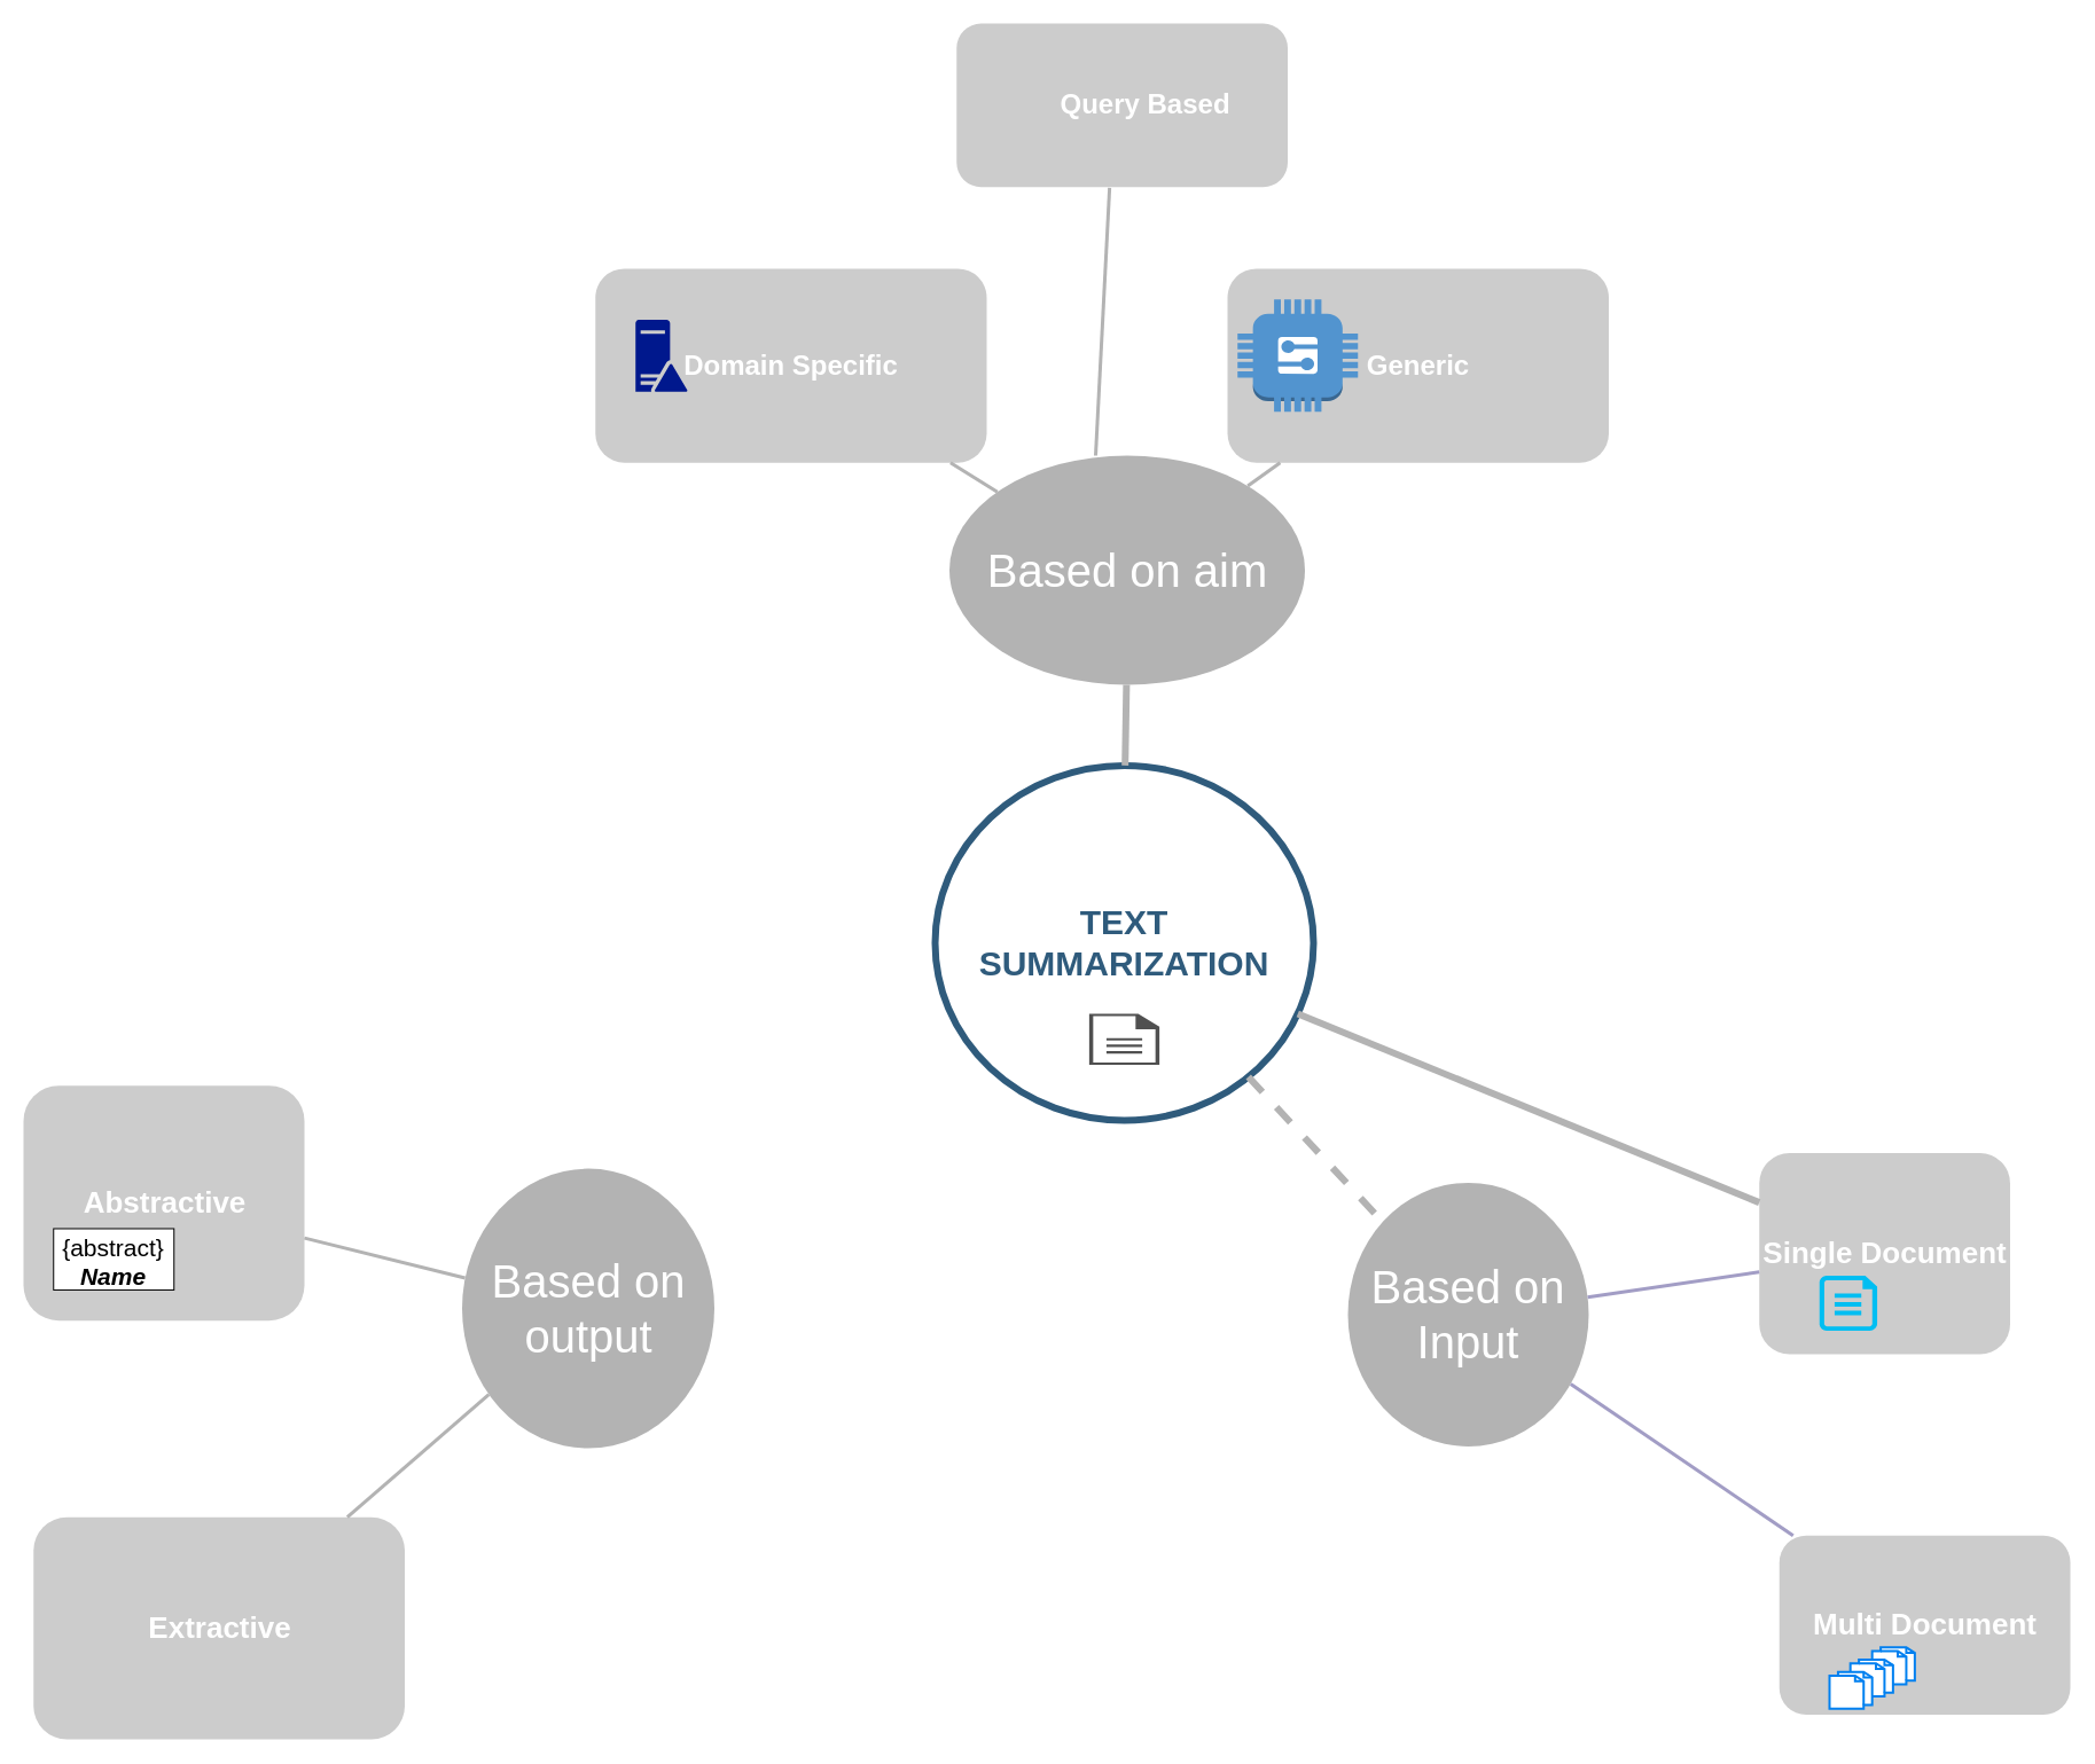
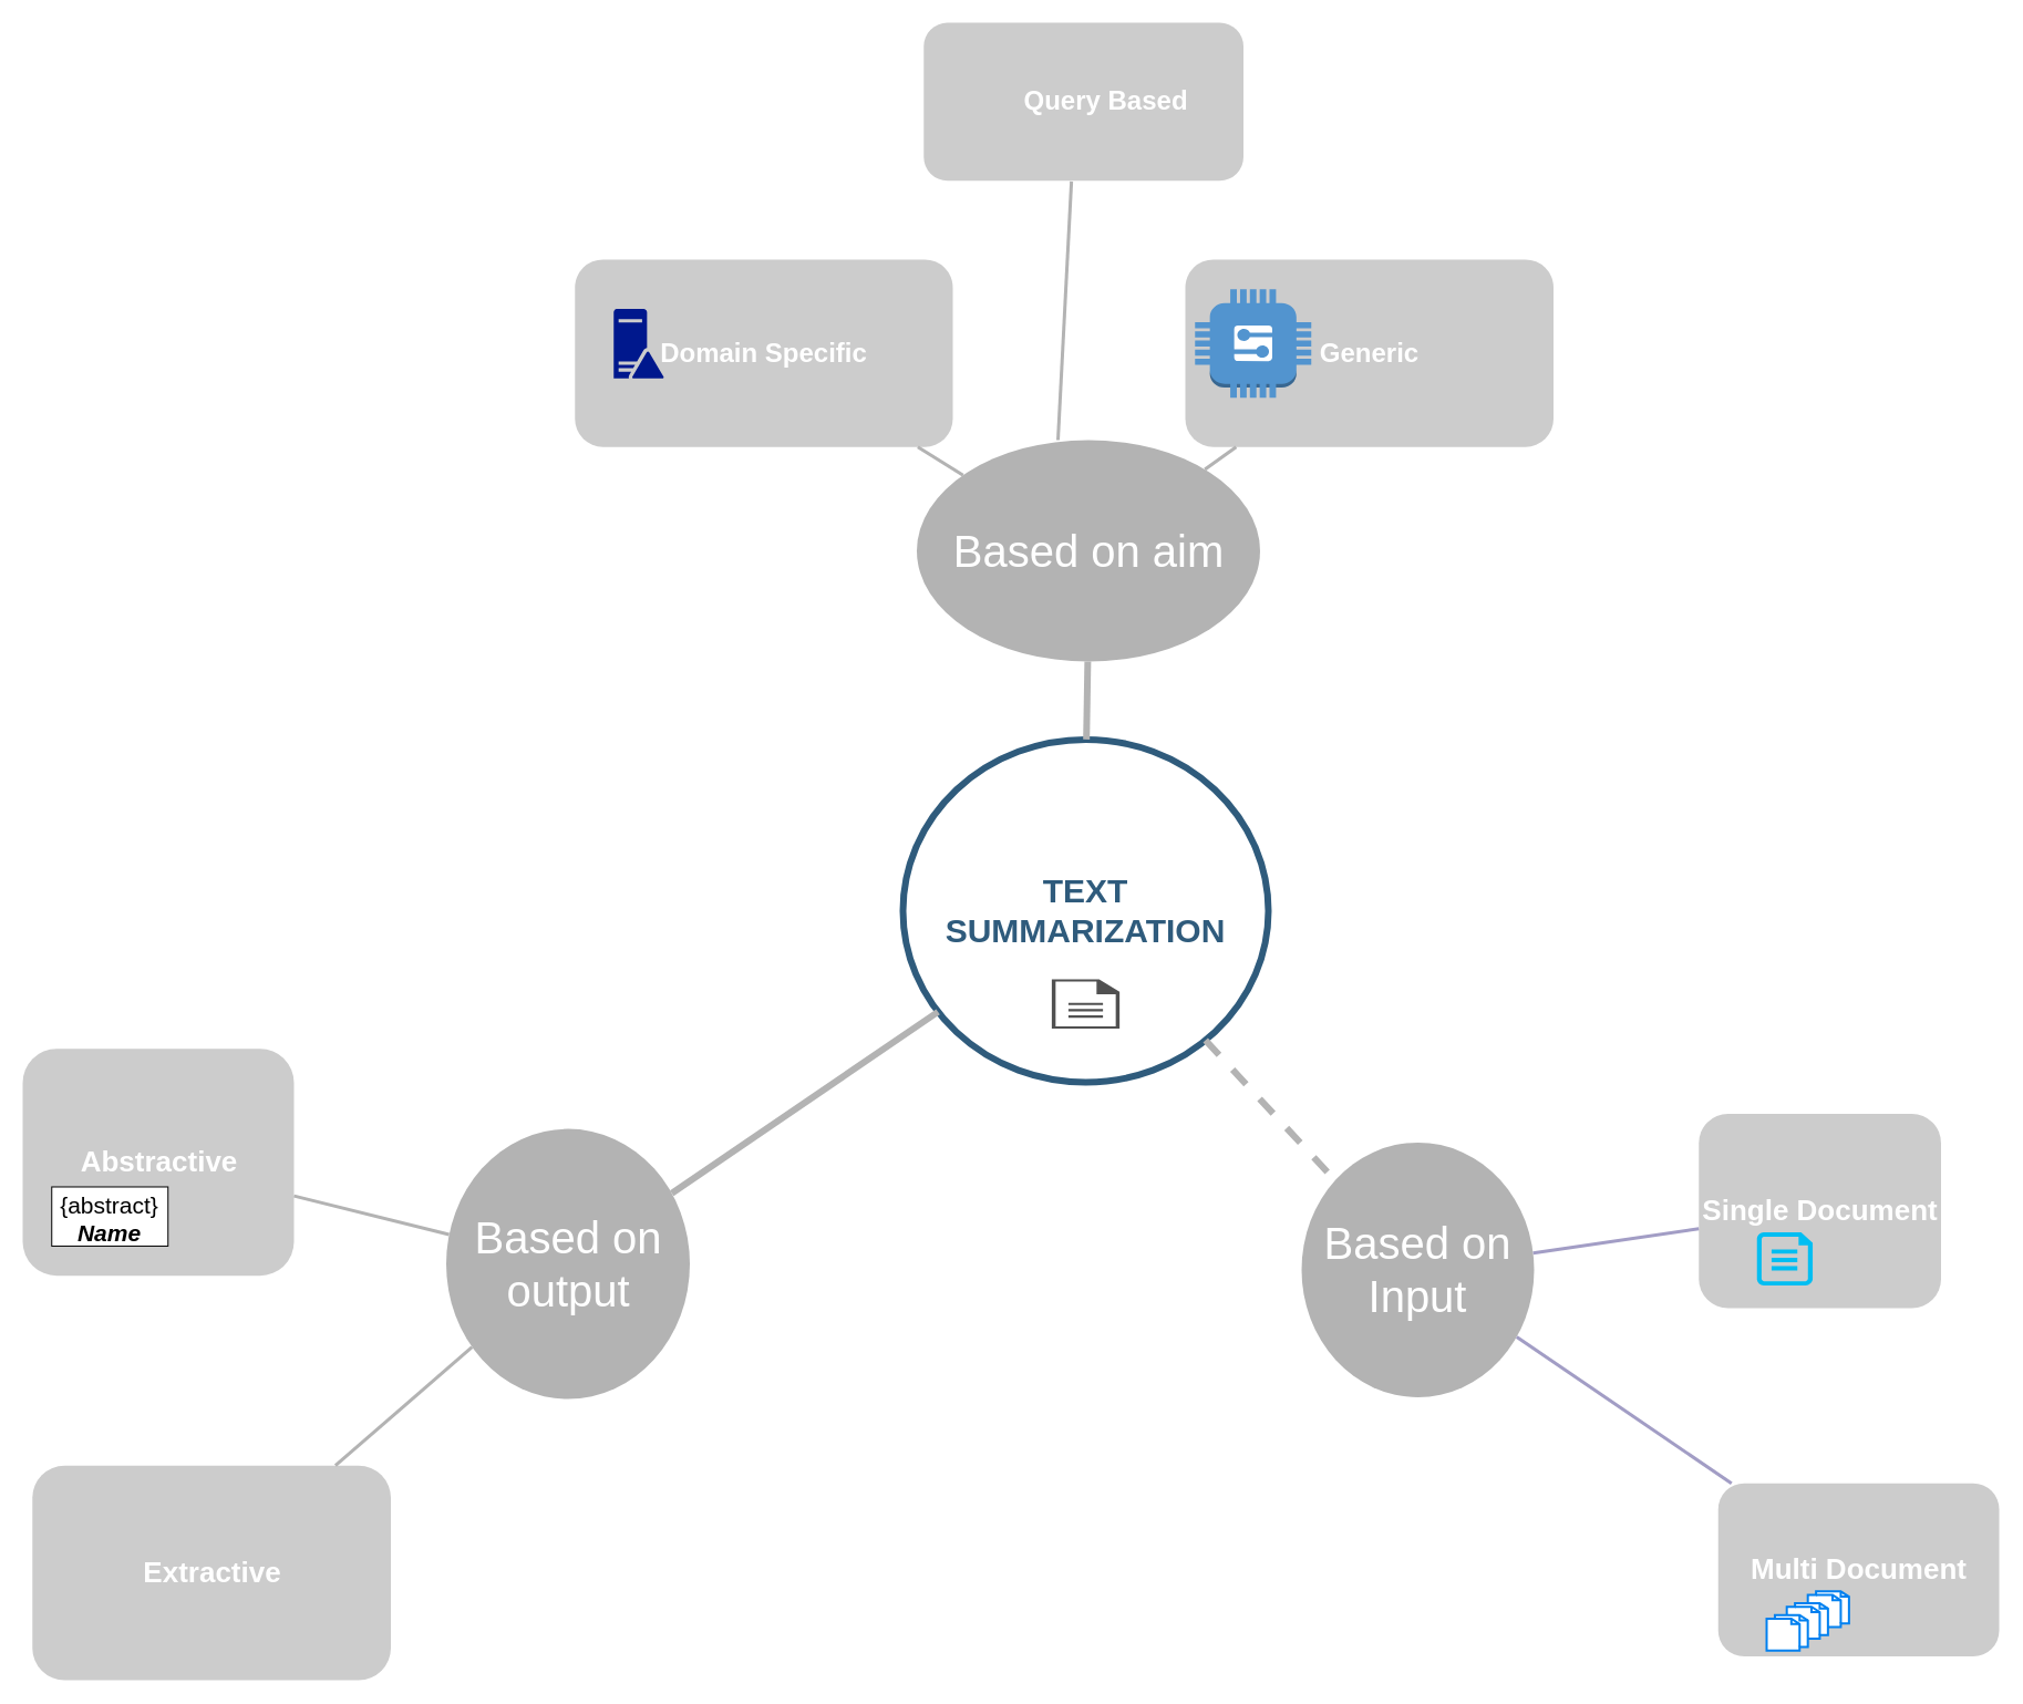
  <mxCell id="0" />
  <mxCell id="1" parent="0" />
  <mxCell id="2" value="" style="group;fontSize=26;fontStyle=1" vertex="1" connectable="0" parent="1"><mxGeometry x="55" y="127" width="1750" height="1390" as="geometry" /></mxCell>
  <mxCell id="3" value="TEXT SUMMARIZATION" style="ellipse;whiteSpace=wrap;html=1;shadow=0;fontFamily=Helvetica;fontSize=30;fontColor=#2F5B7C;align=center;strokeColor=#2F5B7C;strokeWidth=6;fillColor=#FFFFFF;fontStyle=1;gradientColor=none;" parent="2" vertex="1"><mxGeometry x="760" y="540.41" width="330" height="309.59" as="geometry" /></mxCell>
  <mxCell id="4" value="" style="group" vertex="1" connectable="0" parent="2"><mxGeometry x="682.5" width="665.0" height="470" as="geometry" /></mxCell>
  <mxCell id="5" value="&lt;font style=&quot;font-size: 40px&quot;&gt;Based on aim&lt;/font&gt;" style="ellipse;whiteSpace=wrap;html=1;shadow=0;fontFamily=Helvetica;fontSize=20;fontColor=#FFFFFF;align=center;strokeWidth=3;fillColor=#B3B3B3;strokeColor=none;gradientColor=none;" parent="4" vertex="1"><mxGeometry x="90" y="270" width="310" height="200" as="geometry" /></mxCell>
  <mxCell id="6" value="Domain Specific" style="rounded=1;fillColor=#CCCCCC;strokeColor=none;strokeWidth=3;shadow=0;html=1;fontColor=#FFFFFF;fontSize=24;fontStyle=1" parent="4" vertex="1"><mxGeometry x="-218.75" y="106.923" width="341.25" height="169.295" as="geometry" /></mxCell>
  <mxCell id="7" value="&amp;nbsp; &amp;nbsp; &amp;nbsp; Query Based" style="rounded=1;fillColor=#CCCCCC;strokeColor=none;strokeWidth=3;shadow=0;html=1;fontColor=#FFFFFF;fontSize=24;fontStyle=1" parent="4" vertex="1"><mxGeometry x="96.25" y="-106.923" width="288.75" height="142.564" as="geometry" /></mxCell>
  <mxCell id="8" value="Generic" style="rounded=1;fillColor=#CCCCCC;strokeColor=none;strokeWidth=3;shadow=0;html=1;fontColor=#FFFFFF;fontSize=24;fontStyle=1" parent="4" vertex="1"><mxGeometry x="332.5" y="106.923" width="332.5" height="169.295" as="geometry" /></mxCell>
  <mxCell id="9" value="" style="edgeStyle=none;endArrow=none;strokeWidth=3;strokeColor=#B3B3B3;html=1;" parent="4" source="5" target="6" edge="1"><mxGeometry x="-787.5" y="-53.462" width="87.5" height="89.103" as="geometry"><mxPoint x="-787.5" y="35.641" as="sourcePoint" /><mxPoint x="-700" y="-53.462" as="targetPoint" /></mxGeometry></mxCell>
  <mxCell id="10" value="" style="edgeStyle=none;endArrow=none;strokeWidth=3;strokeColor=#B3B3B3;html=1;entryX=0.462;entryY=1.005;entryDx=0;entryDy=0;entryPerimeter=0;" parent="4" target="7" edge="1"><mxGeometry x="-787.5" y="-53.462" width="87.5" height="89.103" as="geometry"><mxPoint x="217.5" y="270" as="sourcePoint" /><mxPoint x="-700" y="-53.462" as="targetPoint" /></mxGeometry></mxCell>
  <mxCell id="11" value="" style="edgeStyle=none;endArrow=none;strokeWidth=3;strokeColor=#B3B3B3;html=1;" parent="4" source="5" target="8" edge="1"><mxGeometry x="-787.5" y="-53.462" width="87.5" height="89.103" as="geometry"><mxPoint x="-787.5" y="35.641" as="sourcePoint" /><mxPoint x="-700" y="-53.462" as="targetPoint" /></mxGeometry></mxCell>
  <mxCell id="12" value="" style="sketch=0;aspect=fixed;pointerEvents=1;shadow=0;dashed=0;html=1;strokeColor=none;labelPosition=center;verticalLabelPosition=bottom;verticalAlign=top;align=center;fillColor=#00188D;shape=mxgraph.mscae.enterprise.domain_controller;fontSize=24;" vertex="1" parent="4"><mxGeometry x="-183.75" y="151.474" width="45.228" height="62.817" as="geometry" /></mxCell>
  <mxCell id="13" value="" style="shape=image;html=1;verticalAlign=top;verticalLabelPosition=bottom;labelBackgroundColor=#ffffff;imageAspect=0;aspect=fixed;image=https://cdn0.iconfinder.com/data/icons/ie_ICandies/64/button_45.png;fontSize=24;" vertex="1" parent="4"><mxGeometry x="113.75" y="-89.103" width="50.254" height="50.254" as="geometry" /></mxCell>
  <mxCell id="14" value="" style="outlineConnect=0;dashed=0;verticalLabelPosition=bottom;verticalAlign=top;align=center;html=1;shape=mxgraph.aws3.generic;fillColor=#5294CF;gradientColor=none;fontSize=24;" vertex="1" parent="4"><mxGeometry x="341.25" y="133.654" width="105.0" height="98.013" as="geometry" /></mxCell>
  <mxCell id="15" style="endArrow=none;strokeWidth=6;strokeColor=#B3B3B3;html=1;" parent="2" source="3" target="5" edge="1"><mxGeometry relative="1" as="geometry" /></mxCell>
  <mxCell id="16" value="" style="group;fontSize=40;" vertex="1" connectable="0" parent="2"><mxGeometry x="1260" y="994.385" width="490.0" height="374.231" as="geometry" /></mxCell>
  <mxCell id="17" value="Based on Input" style="ellipse;whiteSpace=wrap;html=1;shadow=0;fontFamily=Helvetica;fontSize=40;fontColor=#FFFFFF;align=center;strokeWidth=3;fillColor=#B3B3B3;strokeColor=none;" parent="16" vertex="1"><mxGeometry x="-140" y="-90" width="210" height="230" as="geometry" /></mxCell>
  <mxCell id="18" value="Single Document" style="rounded=1;fillColor=#CCCCCC;strokeColor=none;strokeWidth=3;shadow=0;html=1;fontColor=#FFFFFF;fontSize=26;fontStyle=1" parent="16" vertex="1"><mxGeometry x="218.75" y="-115.833" width="218.75" height="175.532" as="geometry" /></mxCell>
  <mxCell id="19" value="Multi Document" style="rounded=1;fillColor=#CCCCCC;strokeColor=none;strokeWidth=3;shadow=0;html=1;fontColor=#FFFFFF;fontSize=26;fontStyle=1" parent="16" vertex="1"><mxGeometry x="236.25" y="217.856" width="253.75" height="156.375" as="geometry" /></mxCell>
  <mxCell id="20" value="" style="edgeStyle=none;endArrow=none;strokeWidth=3;strokeColor=#A29DC5;html=1;" parent="16" source="17" target="19" edge="1"><mxGeometry x="-1137.5" y="-1060.766" width="87.5" height="89.103" as="geometry"><mxPoint x="-1137.5" y="-971.663" as="sourcePoint" /><mxPoint x="-1050" y="-1060.766" as="targetPoint" /></mxGeometry></mxCell>
  <mxCell id="21" value="" style="edgeStyle=none;endArrow=none;strokeWidth=3;strokeColor=#A29DC5;html=1;" parent="16" source="17" target="18" edge="1"><mxGeometry x="-2384.375" y="-1332.529" width="87.5" height="89.103" as="geometry"><mxPoint x="-2384.375" y="-1243.426" as="sourcePoint" /><mxPoint x="-2296.875" y="-1332.529" as="targetPoint" /></mxGeometry></mxCell>
  <mxCell id="22" value="" style="verticalLabelPosition=bottom;html=1;verticalAlign=top;align=center;strokeColor=none;fillColor=#00BEF2;shape=mxgraph.azure.file;pointerEvents=1;fontSize=21;" vertex="1" parent="16"><mxGeometry x="271.25" y="-8.91" width="50.312" height="48.115" as="geometry" /></mxCell>
  <mxCell id="23" value="" style="group" vertex="1" connectable="0" parent="2"><mxGeometry x="87.5" y="882.115" width="500" height="507.885" as="geometry" /></mxCell>
  <mxCell id="24" value="Based on output" style="ellipse;whiteSpace=wrap;html=1;shadow=0;fontFamily=Helvetica;fontSize=40;fontColor=#FFFFFF;align=center;strokeWidth=3;fillColor=#B3B3B3;strokeColor=none;" parent="23" vertex="1"><mxGeometry x="260" y="10" width="220" height="243.94" as="geometry" /></mxCell>
  <mxCell id="25" value="Abstractive" style="rounded=1;fillColor=#CCCCCC;strokeColor=none;strokeWidth=3;shadow=0;html=1;fontColor=#FFFFFF;fontSize=26;fontStyle=1" parent="23" vertex="1"><mxGeometry x="-122.5" y="-62.372" width="245.0" height="204.936" as="geometry" /></mxCell>
  <mxCell id="26" value="Extractive" style="rounded=1;fillColor=#CCCCCC;strokeColor=none;strokeWidth=3;shadow=0;html=1;fontColor=#FFFFFF;fontSize=26;fontStyle=1" parent="23" vertex="1"><mxGeometry x="-113.75" y="314.087" width="323.75" height="193.798" as="geometry" /></mxCell>
  <mxCell id="27" value="" style="edgeStyle=none;endArrow=none;strokeWidth=3;strokeColor=#B3B3B3;html=1;" parent="23" source="24" target="25" edge="1"><mxGeometry x="-140.0" y="-850.929" width="87.5" height="89.103" as="geometry"><mxPoint x="-140.0" y="-761.827" as="sourcePoint" /><mxPoint x="-52.5" y="-850.929" as="targetPoint" /></mxGeometry></mxCell>
  <mxCell id="28" value="" style="edgeStyle=none;endArrow=none;strokeWidth=3;strokeColor=#B3B3B3;html=1;" parent="23" source="24" target="26" edge="1"><mxGeometry x="-140.0" y="-850.929" width="87.5" height="89.103" as="geometry"><mxPoint x="-140.0" y="-761.827" as="sourcePoint" /><mxPoint x="-52.5" y="-850.929" as="targetPoint" /></mxGeometry></mxCell>
  <mxCell id="29" value="&lt;p style=&quot;margin:5px;&quot;&gt;{abstract}&lt;br/&gt;&lt;b&gt;&lt;i&gt;Name&lt;/i&gt;&lt;/b&gt;&lt;/p&gt;" style="shape=rect;html=1;overflow=fill;whiteSpace=wrap;align=center;fontSize=21;" vertex="1" parent="23"><mxGeometry x="-96.25" y="62.372" width="105.0" height="53.462" as="geometry" /></mxCell>
  <mxCell id="30" value="" style="sketch=0;pointerEvents=1;shadow=0;dashed=0;html=1;strokeColor=none;fillColor=#505050;labelPosition=center;verticalLabelPosition=bottom;verticalAlign=top;outlineConnect=0;align=center;shape=mxgraph.office.concepts.document;fontSize=24;" vertex="1" parent="2"><mxGeometry x="894.38" y="757.0" width="61.25" height="44.551" as="geometry" /></mxCell>
  <mxCell id="31" value="" style="group" vertex="1" connectable="0" parent="2"><mxGeometry x="1540.0" y="1309.808" width="74.375" height="53.462" as="geometry" /></mxCell>
  <mxCell id="32" value="" style="html=1;verticalLabelPosition=bottom;align=center;labelBackgroundColor=#ffffff;verticalAlign=top;strokeWidth=2;strokeColor=#0080F0;shadow=0;dashed=0;shape=mxgraph.ios7.icons.documents;fontSize=21;" vertex="1" parent="31"><mxGeometry x="37.187" width="37.187" height="32.077" as="geometry" /></mxCell>
  <mxCell id="33" value="" style="html=1;verticalLabelPosition=bottom;align=center;labelBackgroundColor=#ffffff;verticalAlign=top;strokeWidth=2;strokeColor=#0080F0;shadow=0;dashed=0;shape=mxgraph.ios7.icons.documents;fontSize=21;" vertex="1" parent="31"><mxGeometry x="18.181" y="10.692" width="37.187" height="32.077" as="geometry" /></mxCell>
  <mxCell id="34" value="" style="html=1;verticalLabelPosition=bottom;align=center;labelBackgroundColor=#ffffff;verticalAlign=top;strokeWidth=2;strokeColor=#0080F0;shadow=0;dashed=0;shape=mxgraph.ios7.icons.documents;fontSize=21;" vertex="1" parent="31"><mxGeometry y="21.385" width="37.187" height="32.077" as="geometry" /></mxCell>
  <mxCell id="35" value="" style="shape=image;html=1;verticalAlign=top;verticalLabelPosition=bottom;labelBackgroundColor=#ffffff;imageAspect=0;aspect=fixed;image=https://cdn2.iconfinder.com/data/icons/crystalproject/22x22/actions/ark_extract.png;fontSize=21;" vertex="1" parent="2"><mxGeometry y="1256.346" width="62.817" height="62.817" as="geometry" /></mxCell>
  <mxCell id="36" style="endArrow=none;strokeWidth=6;strokeColor=#B3B3B3;html=1;dashed=1;" parent="2" source="3" target="17" edge="1"><mxGeometry relative="1" as="geometry" /></mxCell>
- <mxCell id="37" value="" style="edgeStyle=none;endArrow=none;strokeWidth=6;strokeColor=#B3B3B3;html=1;" parent="2" source="3" target="18" edge="1"><mxGeometry x="-15.312" y="249.487" width="87.5" height="89.103" as="geometry"><mxPoint x="-15.312" y="338.59" as="sourcePoint" /><mxPoint x="72.187" y="249.487" as="targetPoint" /></mxGeometry></mxCell>
+ <mxCell id="37" value="" style="edgeStyle=none;endArrow=none;strokeWidth=6;strokeColor=#B3B3B3;html=1;" parent="2" source="3" target="24" edge="1"><mxGeometry x="-15.312" y="249.487" width="87.5" height="89.103" as="geometry"><mxPoint x="-15.312" y="338.59" as="sourcePoint" /><mxPoint x="72.187" y="249.487" as="targetPoint" /></mxGeometry></mxCell>
